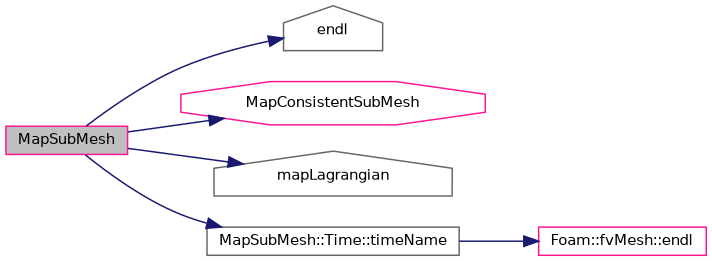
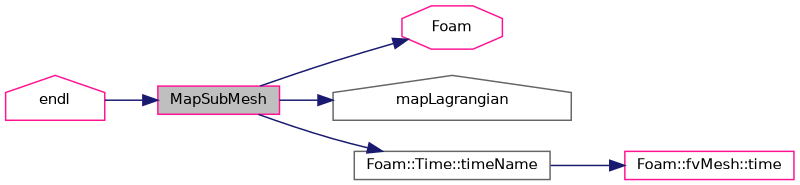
  digraph {
    rankdir=LR
    node [color=deeppink fontname=Helvetica fontsize=10 shape=box]
    edge [color=midnightblue fontname=Helvetica fontsize=10 labelfontname=Helvetica labelfontsize=10 style=solid]
    n1 [fillcolor=grey75 fontcolor=black height=0.2 label=MapSubMesh style=filled width=0.4]
-   n2 [color=gray40 height=0.2 label=endl shape=house width=0.4]
-   n3 [height=0.2 label=MapConsistentSubMesh shape=octagon width=0.4]
+   n2 [height=0.2 label=endl shape=house width=0.4]
+   n3 [height=0.2 label=Foam shape=octagon width=0.4]
    n4 [color=gray40 height=0.2 label=mapLagrangian shape=house width=0.4]
-   n5 [color=gray40 height=0.2 label="MapSubMesh::Time::timeName" width=0.4]
-   n6 [height=0.2 label="Foam::fvMesh::endl" width=0.4]
-   n1 -> n2
+   n5 [color=gray40 height=0.2 label="Foam::Time::timeName" width=0.4]
+   n6 [height=0.2 label="Foam::fvMesh::time" width=0.4]
+   n2 -> n1
    n1 -> n3
    n1 -> n4
    n1 -> n5
    n5 -> n6
  }
